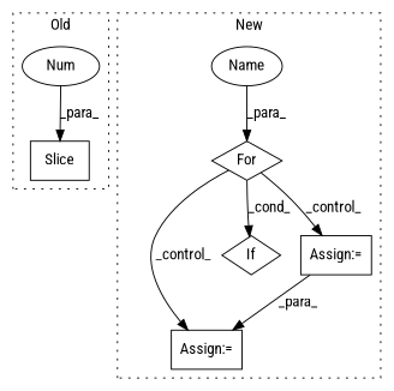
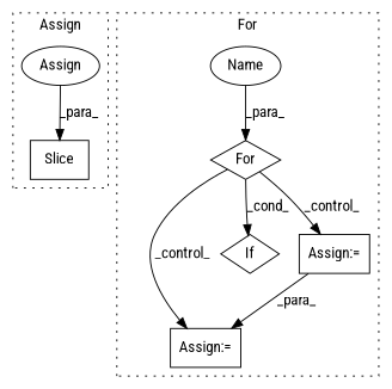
  digraph {
    fontname="Roboto Condensed"
    node [a=68 fontname="Roboto Condensed" l=3 shape=box]
    edge [fontname="Roboto Condensed"]
    n1 [a=80 l=2 label=Slice s=3899]
-   n2 [a=76 l=1 label=Num s=3900 shape=ellipse]
+   n2 [a=76 l=1 label=Assign s=3900 shape=ellipse]
    n3 [a=107 l="4,19" label=For s="3957,4012" shape=diamond]
    n4 [label="Assign:=" s=4353]
    n5 [a=87 l=8 label=Name s=3968 shape=ellipse]
    n6 [a=96 l="3,23" label=If s="4031,4058" shape=diamond]
    n7 [label="Assign:=" s=4262]
    subgraph cluster_1 {
-     label=Old
+     label=Assign
      style=dotted
      n1
      n2
    }
    subgraph cluster_2 {
-     label=New
+     label=For
      style=dotted
      n3
      n4
      n5
      n6
      n7
    }
    n2 -> n1 [label=_para_]
    n3 -> n4 [label=_control_]
    n3 -> n6 [label=_cond_]
    n3 -> n7 [label=_control_]
    n5 -> n3 [label=_para_]
    n7 -> n4 [label=_para_]
  }
